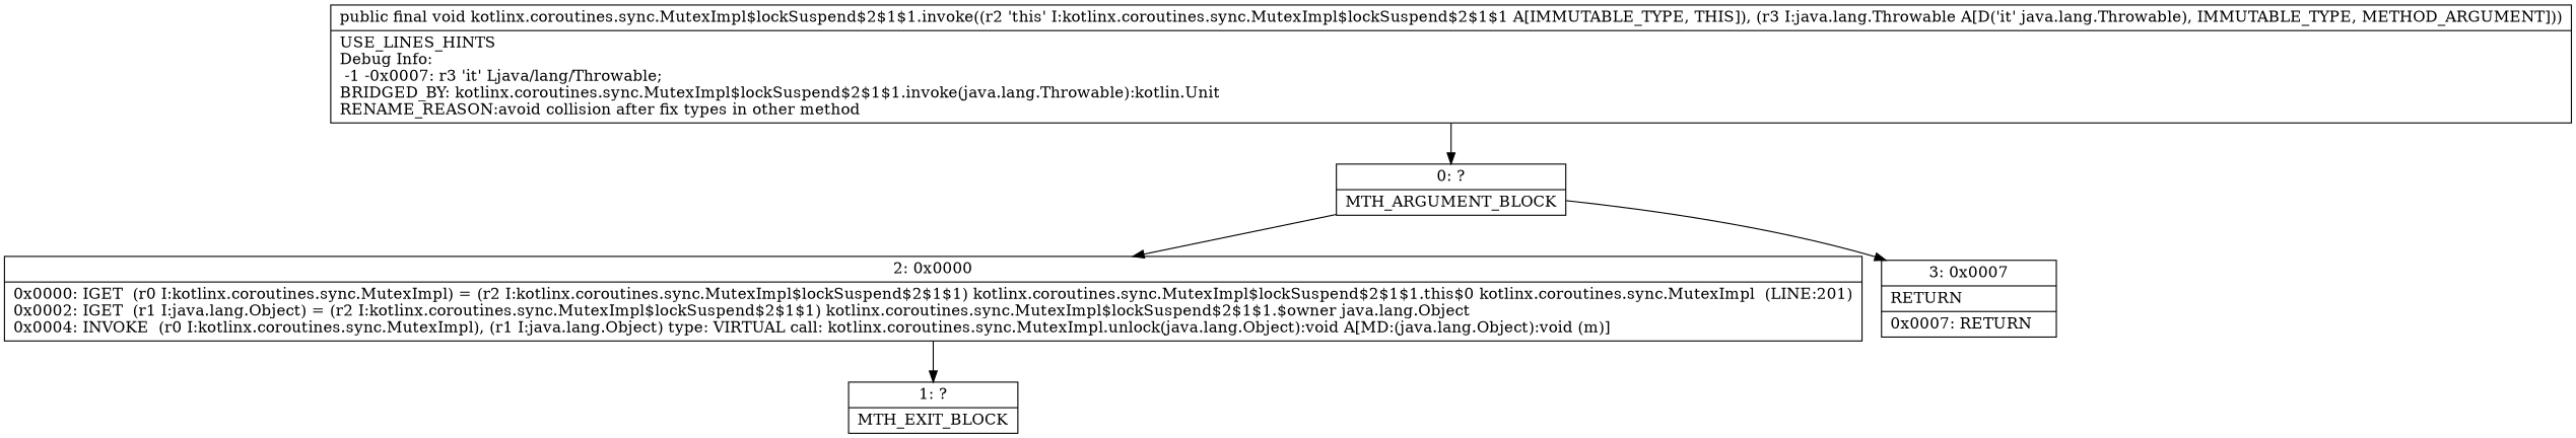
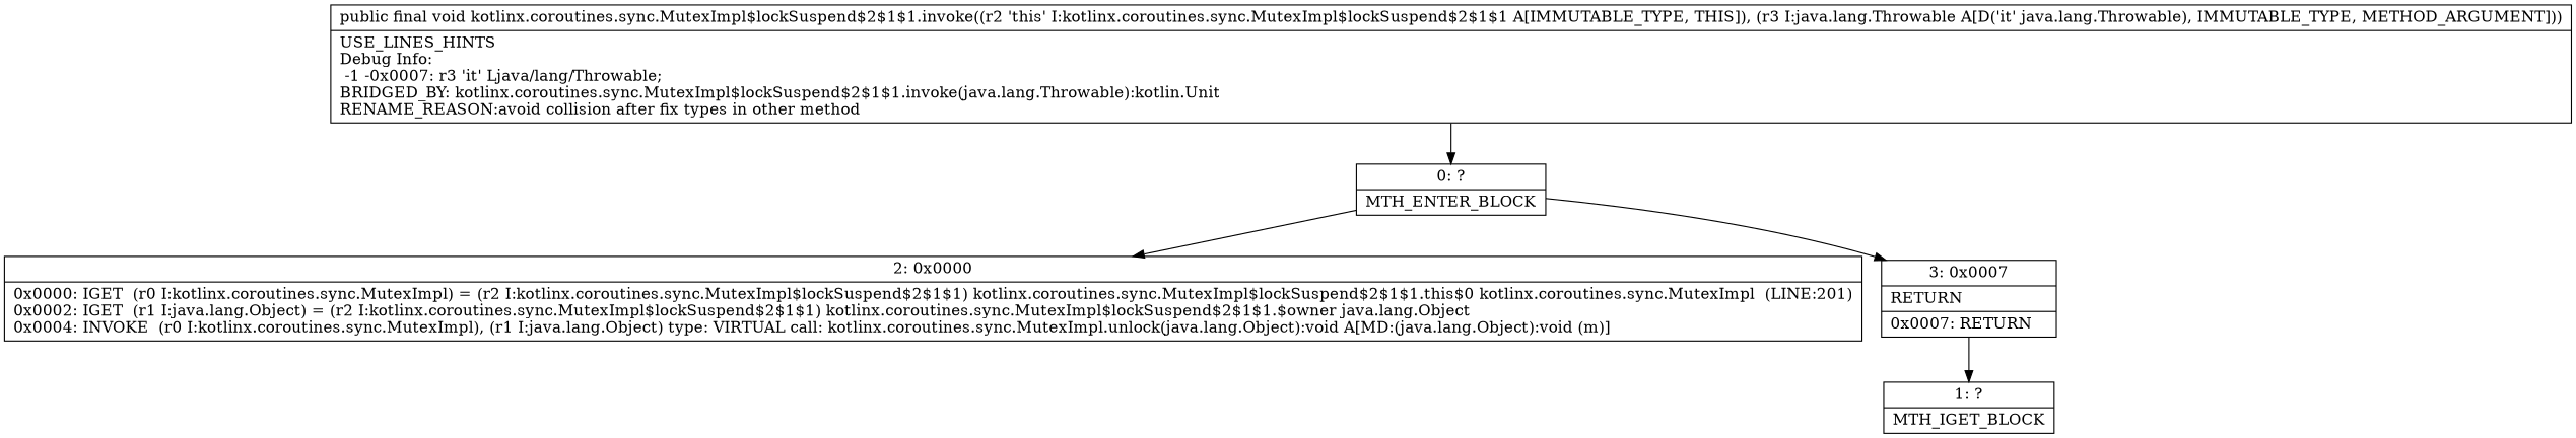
  digraph {
    node [shape=record]
-   n1 [label="{0\:\ ?|MTH_ARGUMENT_BLOCK\l}"]
+   n1 [label="{0\:\ ?|MTH_ENTER_BLOCK\l}"]
    n2 [label="{2\:\ 0x0000|0x0000: IGET  (r0 I:kotlinx.coroutines.sync.MutexImpl) = (r2 I:kotlinx.coroutines.sync.MutexImpl$lockSuspend$2$1$1) kotlinx.coroutines.sync.MutexImpl$lockSuspend$2$1$1.this$0 kotlinx.coroutines.sync.MutexImpl  (LINE:201)\l0x0002: IGET  (r1 I:java.lang.Object) = (r2 I:kotlinx.coroutines.sync.MutexImpl$lockSuspend$2$1$1) kotlinx.coroutines.sync.MutexImpl$lockSuspend$2$1$1.$owner java.lang.Object \l0x0004: INVOKE  (r0 I:kotlinx.coroutines.sync.MutexImpl), (r1 I:java.lang.Object) type: VIRTUAL call: kotlinx.coroutines.sync.MutexImpl.unlock(java.lang.Object):void A[MD:(java.lang.Object):void (m)]\l}"]
    n3 [label="{3\:\ 0x0007|RETURN\l|0x0007: RETURN   \l}"]
-   n4 [label="{1\:\ ?|MTH_EXIT_BLOCK\l}"]
+   n4 [label="{1\:\ ?|MTH_IGET_BLOCK\l}"]
    n5 [label="{public final void kotlinx.coroutines.sync.MutexImpl$lockSuspend$2$1$1.invoke((r2 'this' I:kotlinx.coroutines.sync.MutexImpl$lockSuspend$2$1$1 A[IMMUTABLE_TYPE, THIS]), (r3 I:java.lang.Throwable A[D('it' java.lang.Throwable), IMMUTABLE_TYPE, METHOD_ARGUMENT]))  | USE_LINES_HINTS\lDebug Info:\l  \-1 \-0x0007: r3 'it' Ljava\/lang\/Throwable;\lBRIDGED_BY: kotlinx.coroutines.sync.MutexImpl$lockSuspend$2$1$1.invoke(java.lang.Throwable):kotlin.Unit\lRENAME_REASON:avoid collision after fix types in other method\l}"]
    n1 -> n2
    n1 -> n3
-   n2 -> n4
+   n3 -> n4
    n5 -> n1
  }
